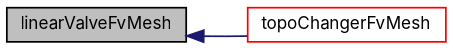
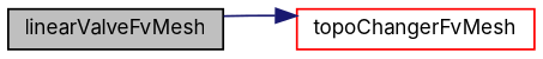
  digraph {
    rankdir=LR
    fontname=Inter
    node [fontname=Inter fontsize=10 shape=record]
    n1 [color=black fillcolor=grey75 fontcolor=black height=0.2 label=linearValveFvMesh style=filled width=0.4]
    n2 [color=red height=0.2 label=topoChangerFvMesh width=0.4]
-   n1 -> n2 [color=midnightblue dir=back fontname=Inter fontsize=10 labelfontname=FreeSans labelfontsize=10 style=solid]
+   n2 -> n1 [color=midnightblue dir=back fontname=Inter fontsize=10 labelfontname=FreeSans labelfontsize=10 style=solid]
  }
